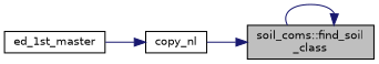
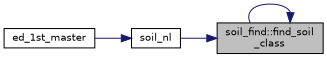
  digraph {
    rankdir=RL
    node [color=black fillcolor=white fontname=Helvetica fontsize=10 shape=record style=filled]
    edge [color=midnightblue dir=back fontname=Helvetica fontsize=10 labelfontname=Helvetica labelfontsize=10 style=solid]
-   n1 [fillcolor=grey75 fontcolor=black height=0.2 label="soil_coms::find_soil\l_class" width=0.4]
-   n2 [height=0.2 label=copy_nl width=0.4]
+   n1 [fillcolor=grey75 fontcolor=black height=0.2 label="soil_find::find_soil\l_class" width=0.4]
+   n2 [height=0.2 label=soil_nl width=0.4]
    n3 [height=0.2 label=ed_1st_master width=0.4]
    n1 -> n1
    n1 -> n2
    n2 -> n3
  }
